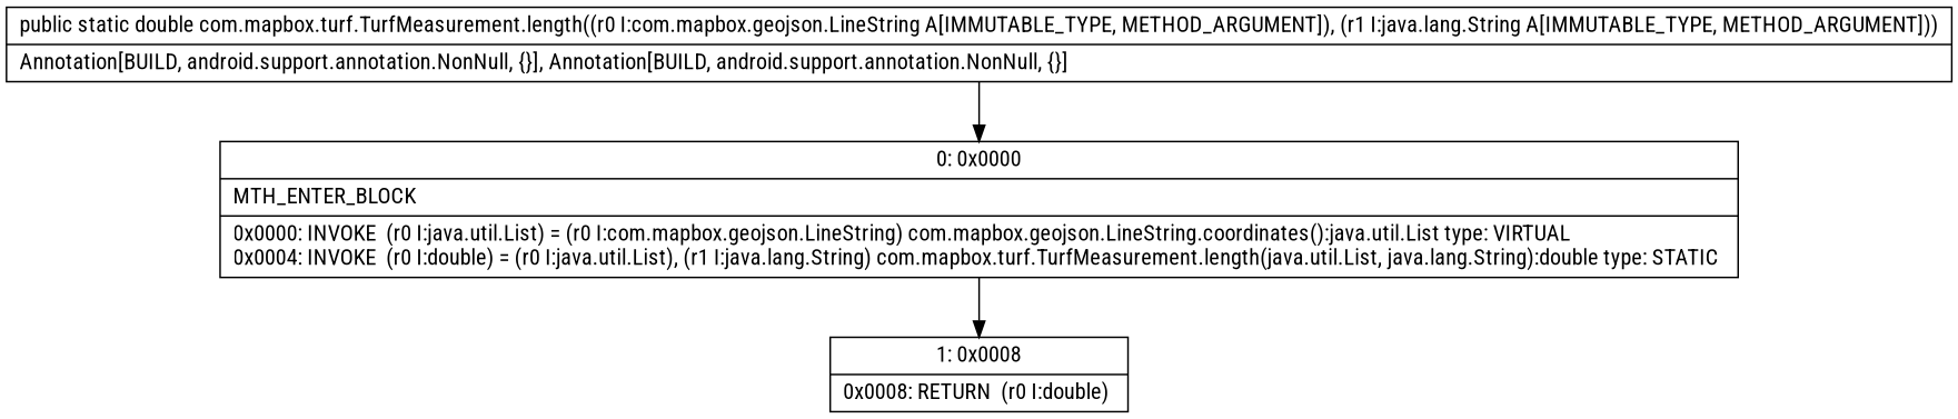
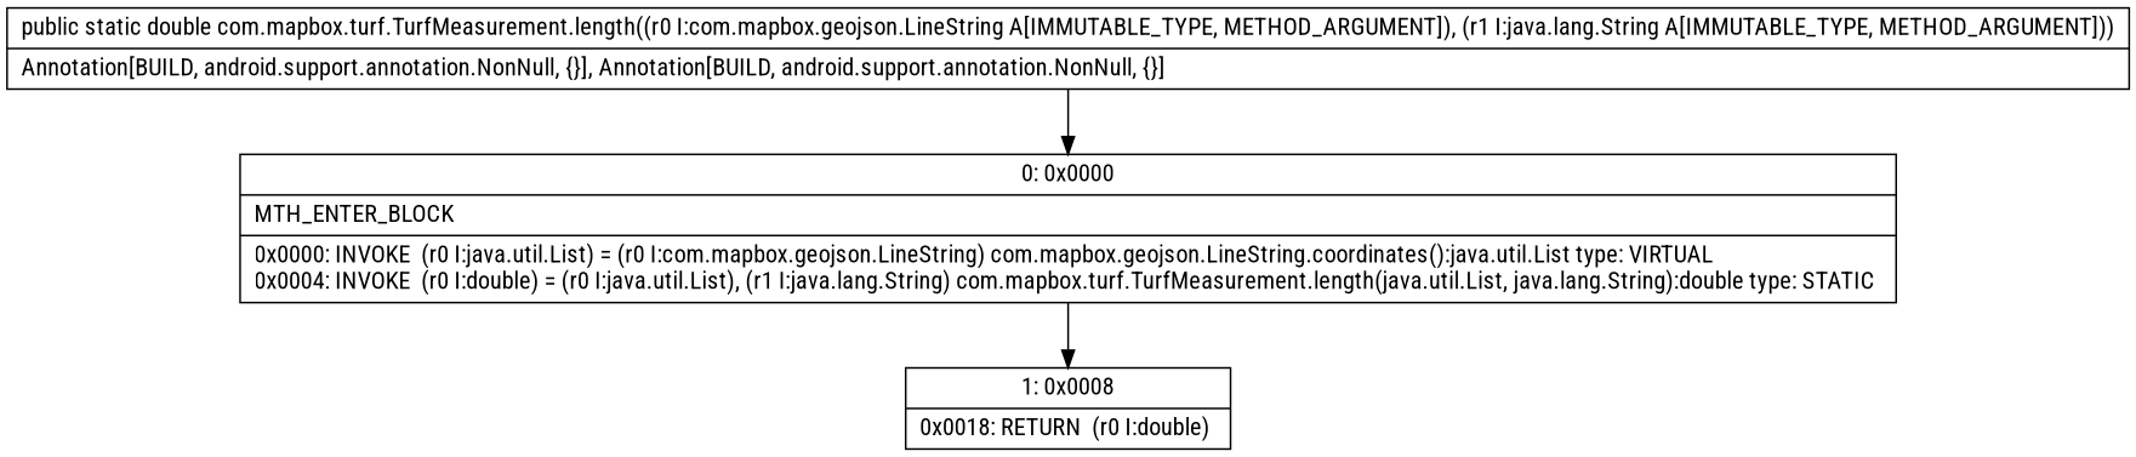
  digraph {
    fontname="Roboto Condensed"
    node [shape=record fontname="Roboto Condensed"]
    edge [fontname="Roboto Condensed"]
    n1 [label="{0\:\ 0x0000|MTH_ENTER_BLOCK\l|0x0000: INVOKE  (r0 I:java.util.List) = (r0 I:com.mapbox.geojson.LineString) com.mapbox.geojson.LineString.coordinates():java.util.List type: VIRTUAL \l0x0004: INVOKE  (r0 I:double) = (r0 I:java.util.List), (r1 I:java.lang.String) com.mapbox.turf.TurfMeasurement.length(java.util.List, java.lang.String):double type: STATIC \l}"]
-   n2 [label="{1\:\ 0x0008|0x0008: RETURN  (r0 I:double) \l}"]
+   n2 [label="{1\:\ 0x0008|0x0018: RETURN  (r0 I:double) \l}"]
    n3 [label="{public static double com.mapbox.turf.TurfMeasurement.length((r0 I:com.mapbox.geojson.LineString A[IMMUTABLE_TYPE, METHOD_ARGUMENT]), (r1 I:java.lang.String A[IMMUTABLE_TYPE, METHOD_ARGUMENT]))  | Annotation[BUILD, android.support.annotation.NonNull, \{\}], Annotation[BUILD, android.support.annotation.NonNull, \{\}]\l}"]
    n1 -> n2
    n3 -> n1
  }
